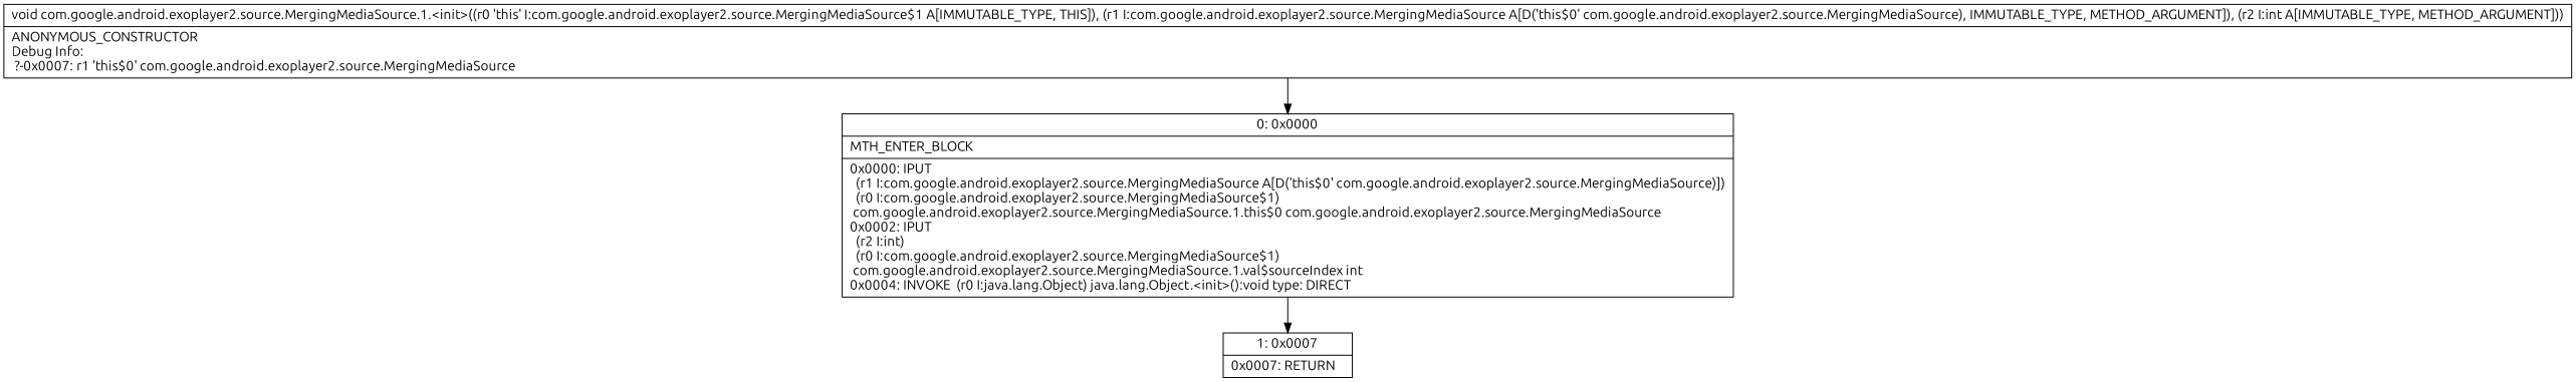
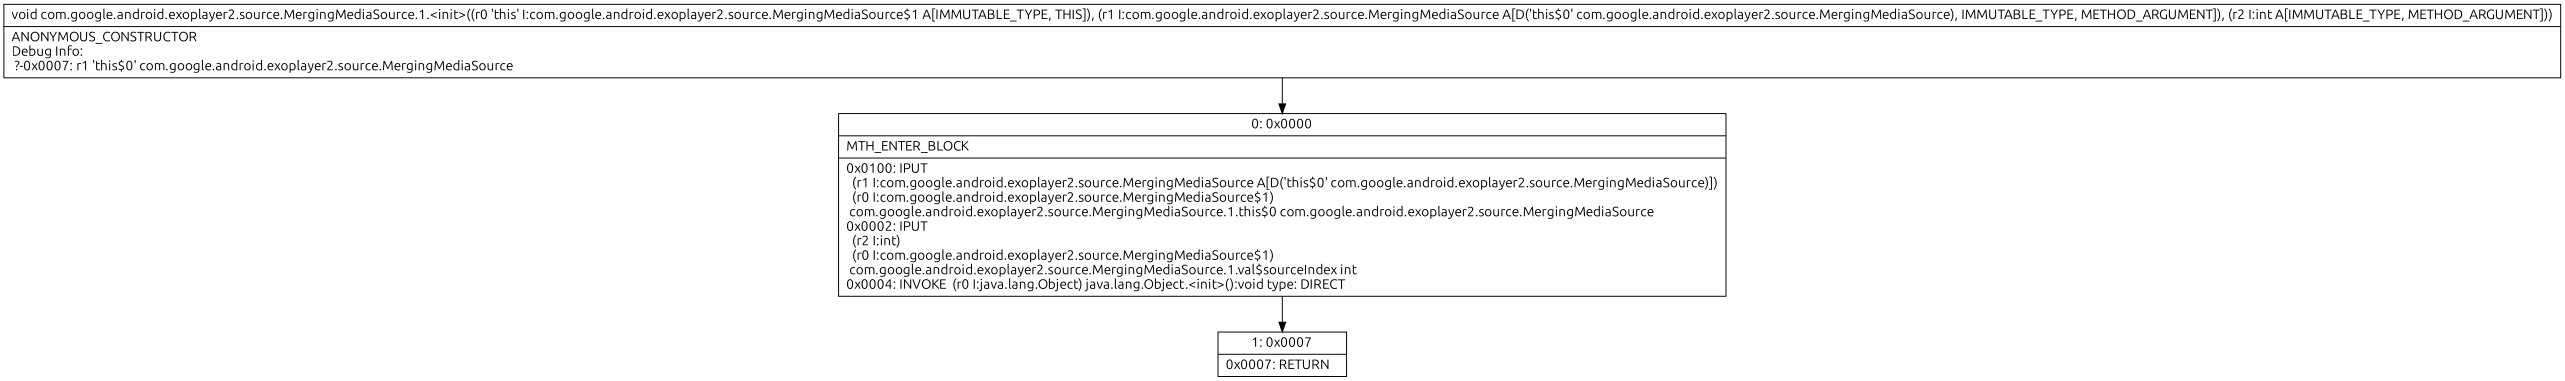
  digraph {
    fontname=Ubuntu
    node [shape=record fontname=Ubuntu]
    edge [fontname=Ubuntu]
-   n1 [label="{0\:\ 0x0000|MTH_ENTER_BLOCK\l|0x0000: IPUT  \l  (r1 I:com.google.android.exoplayer2.source.MergingMediaSource A[D('this$0' com.google.android.exoplayer2.source.MergingMediaSource)])\l  (r0 I:com.google.android.exoplayer2.source.MergingMediaSource$1)\l com.google.android.exoplayer2.source.MergingMediaSource.1.this$0 com.google.android.exoplayer2.source.MergingMediaSource \l0x0002: IPUT  \l  (r2 I:int)\l  (r0 I:com.google.android.exoplayer2.source.MergingMediaSource$1)\l com.google.android.exoplayer2.source.MergingMediaSource.1.val$sourceIndex int \l0x0004: INVOKE  (r0 I:java.lang.Object) java.lang.Object.\<init\>():void type: DIRECT \l}"]
+   n1 [label="{0\:\ 0x0000|MTH_ENTER_BLOCK\l|0x0100: IPUT  \l  (r1 I:com.google.android.exoplayer2.source.MergingMediaSource A[D('this$0' com.google.android.exoplayer2.source.MergingMediaSource)])\l  (r0 I:com.google.android.exoplayer2.source.MergingMediaSource$1)\l com.google.android.exoplayer2.source.MergingMediaSource.1.this$0 com.google.android.exoplayer2.source.MergingMediaSource \l0x0002: IPUT  \l  (r2 I:int)\l  (r0 I:com.google.android.exoplayer2.source.MergingMediaSource$1)\l com.google.android.exoplayer2.source.MergingMediaSource.1.val$sourceIndex int \l0x0004: INVOKE  (r0 I:java.lang.Object) java.lang.Object.\<init\>():void type: DIRECT \l}"]
    n2 [label="{1\:\ 0x0007|0x0007: RETURN   \l}"]
    n3 [label="{void com.google.android.exoplayer2.source.MergingMediaSource.1.\<init\>((r0 'this' I:com.google.android.exoplayer2.source.MergingMediaSource$1 A[IMMUTABLE_TYPE, THIS]), (r1 I:com.google.android.exoplayer2.source.MergingMediaSource A[D('this$0' com.google.android.exoplayer2.source.MergingMediaSource), IMMUTABLE_TYPE, METHOD_ARGUMENT]), (r2 I:int A[IMMUTABLE_TYPE, METHOD_ARGUMENT]))  | ANONYMOUS_CONSTRUCTOR\lDebug Info:\l  ?\-0x0007: r1 'this$0' com.google.android.exoplayer2.source.MergingMediaSource\l}"]
    n1 -> n2
    n3 -> n1
  }
